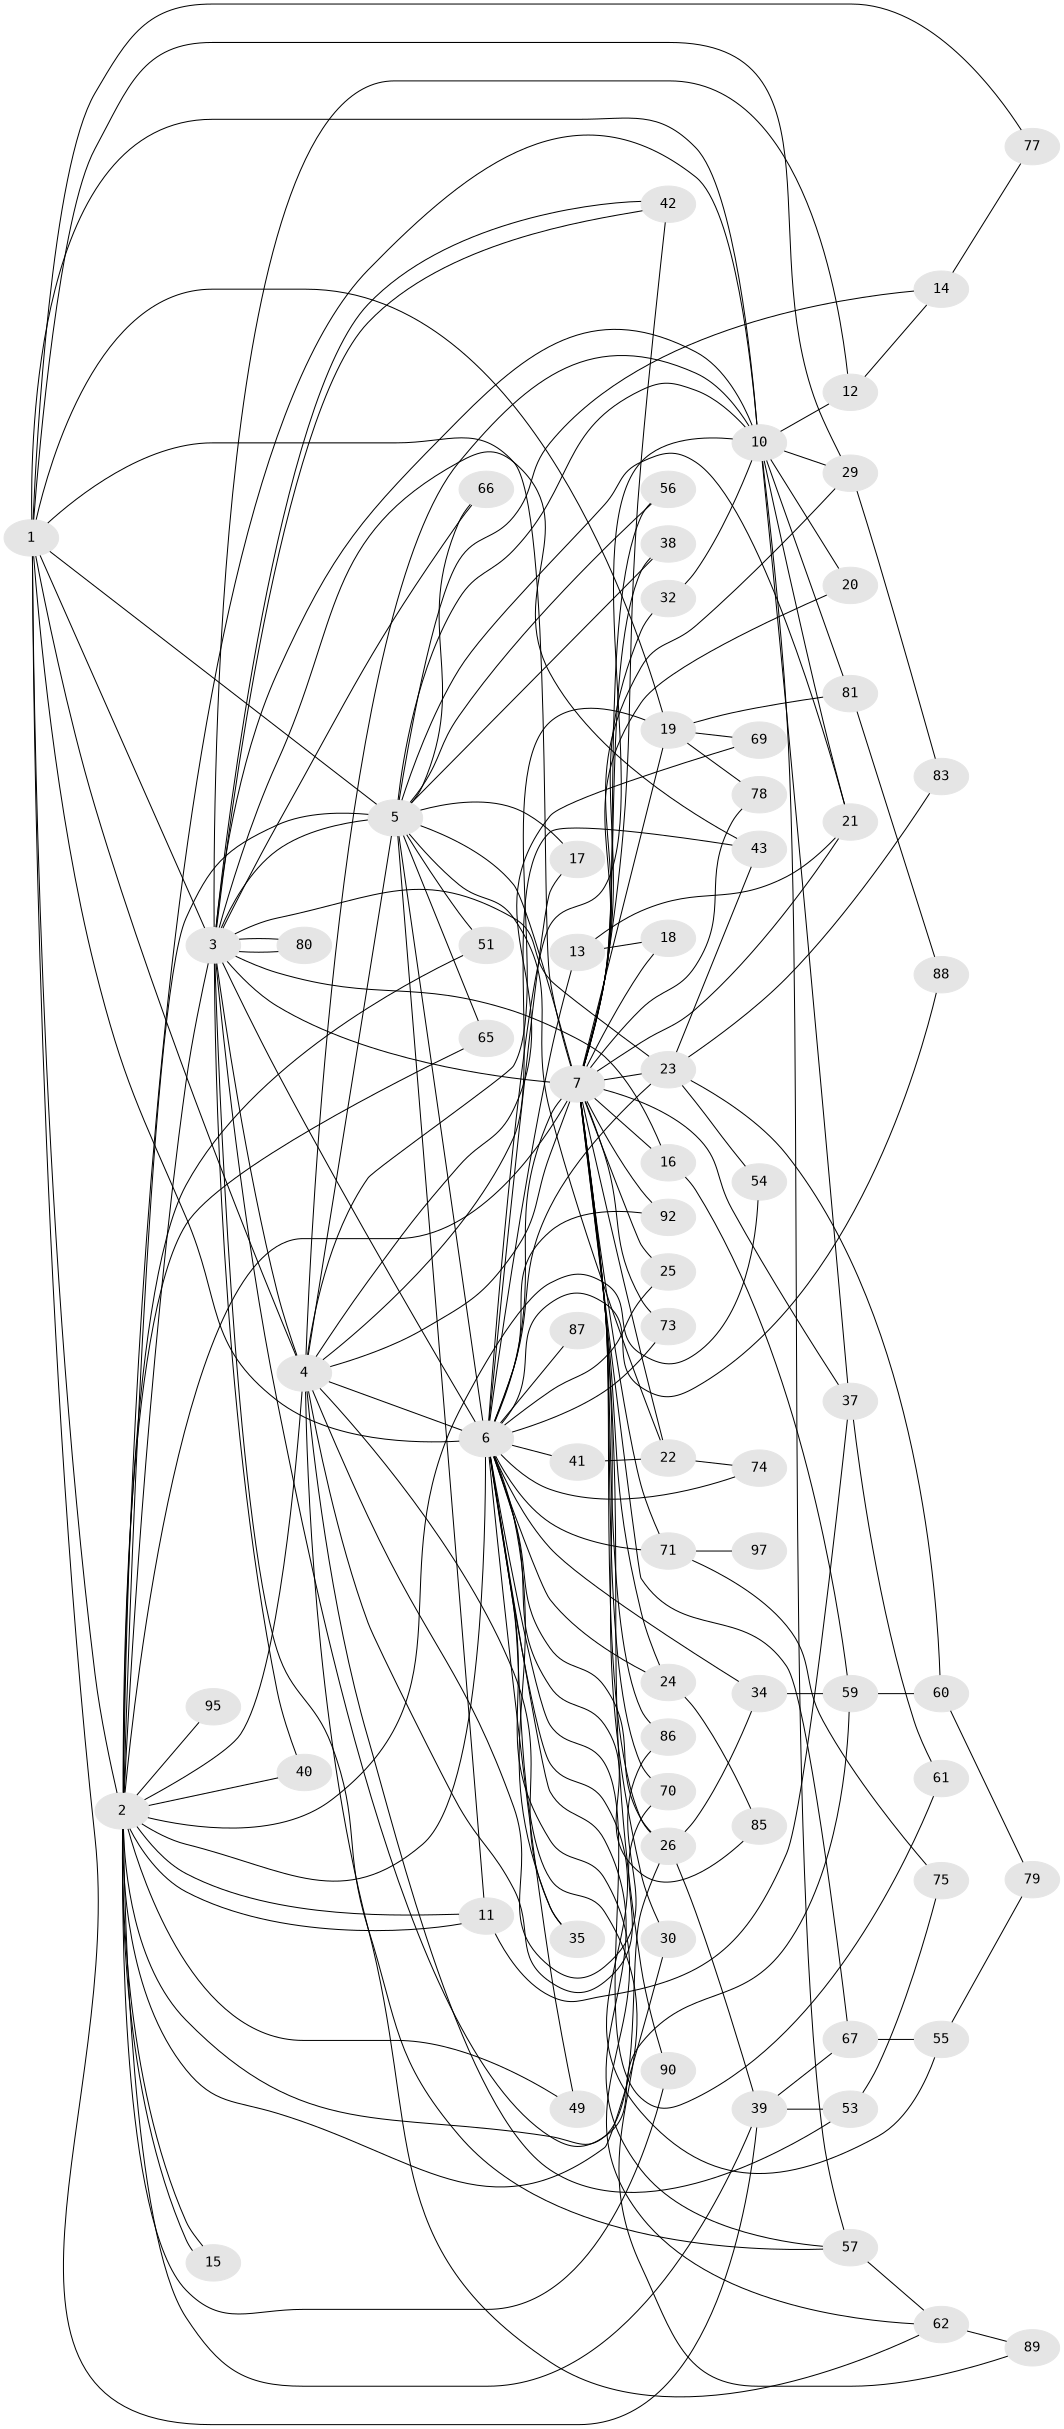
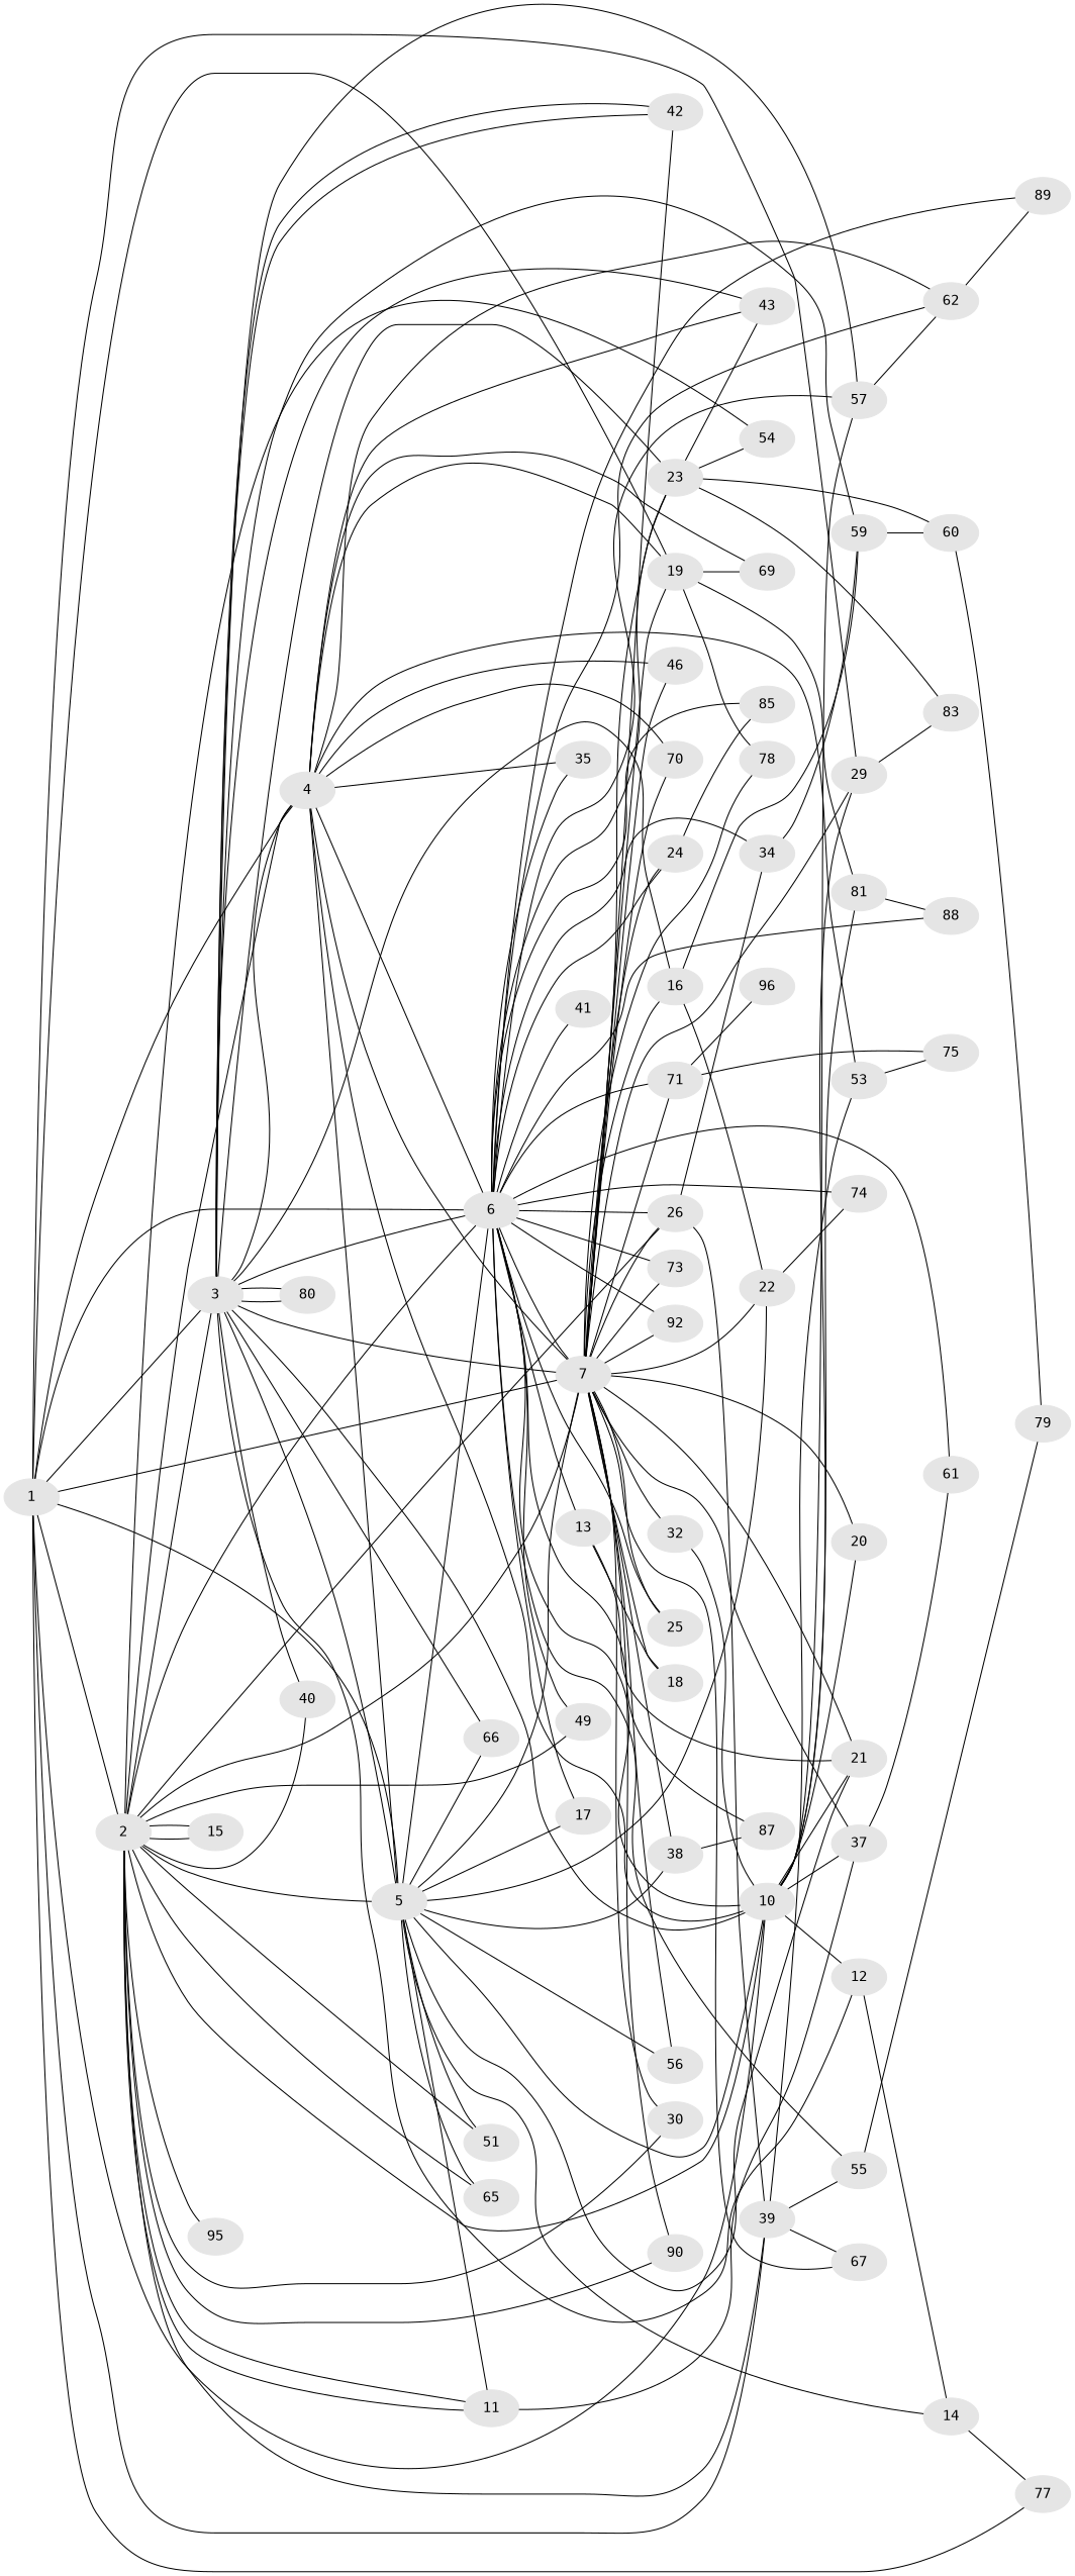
  graph {
    fontname="DejaVu Sans Mono"
    rankdir=LR
    node [color=gray90 fontname="DejaVu Sans Mono" style=filled]
    edge [fontname="DejaVu Sans Mono"]
    1 [super="+27"]
    2 [super="+47"]
    3 [super="+82"]
    4 [super="+31"]
    5 [super="+36"]
    6 [super="+9"]
    7 [super="+8"]
    10 [super="+33"]
    19 [super="+96"]
    29 [super="+45"]
    39 [super="+66"]
    77
    11
    15
    26 [super="+58"]
    30
    40
    49 [super="+84"]
    51
    54
    65
    90
    95
    12 [super="+44"]
    16
    23 [super="+28"]
    42 [super="+50"]
    43 [super="+52"]
    57
    59 [super="+91"]
    n31 [label=66]
    80
    35
-   46 [label=86]
+   46
    53
    62 [super="+68"]
    69
    70
    14
    17
    21 [super="+72"]
    22 [super="+63"]
    38 [super="+86"]
    56
    13
    24
    25
    34 [super="+93"]
    41
    55 [super="+64"]
    61
    71
    73
    74
    85
    87
    88
    89
    92 [super="+94"]
    18
    20
    32
    37 [super="+48"]
    67
    78
    81
    83
    60
    75
    79
-   97
+   97 [label=96]
    1 -- 2
    1 -- 3
    1 -- 4
    1 -- 5
    1 -- 6 [weight=2]
    1 -- 7 [weight=2]
    1 -- 10
    1 -- 19
    1 -- 29
    1 -- 39
    1 -- 77
    2 -- 3
    2 -- 4
    2 -- 5
    2 -- 6 [weight=2]
    2 -- 7 [weight=3]
    2 -- 10
    2 -- 39
    2 -- 11
    2 -- 11
    2 -- 15
    2 -- 15
    2 -- 26
    2 -- 30
    2 -- 40
    2 -- 49 [weight=2]
    2 -- 51
    2 -- 54
    2 -- 65
    2 -- 90
    2 -- 95 [weight=2]
    3 -- 4
    3 -- 5
    3 -- 6 [weight=2]
    3 -- 7 [weight=2]
    3 -- 10
    3 -- 40
    3 -- 12
    3 -- 16
    3 -- 23
    3 -- 42
    3 -- 42
    3 -- 43
    3 -- 57
    3 -- 59
    3 -- n31
    3 -- 80
    3 -- 80
    4 -- 5
    4 -- 6 [weight=3]
    4 -- 7 [weight=2]
    4 -- 10
    4 -- 19
    4 -- 43
    4 -- 35
    4 -- 46
    4 -- 53
    4 -- 62
    4 -- 69
    4 -- 70
    5 -- 6 [weight=2]
    5 -- 7 [weight=2]
    5 -- 10
    5 -- 11
    5 -- 51
    5 -- 65
    5 -- n31
    5 -- 14
    5 -- 17
    5 -- 21
    5 -- 22
    5 -- 38
    5 -- 56
    6 -- 7 [weight=4]
    6 -- 10 [weight=2]
    6 -- 26
    6 -- 49
    6 -- 23
    6 -- 57
    6 -- 35
    6 -- 62
    6 -- 17
    6 -- 13 [weight=2]
    6 -- 24
    6 -- 25
    6 -- 34
    6 -- 41 [weight=2]
    6 -- 55
    6 -- 61
    6 -- 71
    6 -- 73
    6 -- 74
    6 -- 85
    6 -- 87
    6 -- 88
    6 -- 89
    6 -- 92 [weight=2]
    7 -- 19
    7 -- 29
    7 -- 26
    7 -- 30
    7 -- 90
    7 -- 16
    7 -- 23
    7 -- 42
    7 -- 46
    7 -- 70
    7 -- 21
    7 -- 22
    7 -- 38 [weight=2]
    7 -- 56
    7 -- 24
    7 -- 25
    7 -- 71
    7 -- 73
    7 -- 92
    7 -- 18
    7 -- 20
    7 -- 32
    7 -- 37
    7 -- 67
    7 -- 78
    10 -- 29
    10 -- 12 [weight=2]
    10 -- 57
    10 -- 21
    10 -- 20
    10 -- 37
    10 -- 81
    19 -- 69
    19 -- 78
    19 -- 81
    29 -- 83
    39 -- 53
-   67 -- 55 [weight=2]
+   39 -- 55 [weight=2]
    39 -- 67
    11 -- 37
    26 -- 39
    26 -- 34
    12 -- 14
    16 -- 59
-   41 -- 22
+   16 -- 22
    23 -- 54
    23 -- 43
    23 -- 83
    23 -- 60
    57 -- 62
    59 -- 60
    53 -- 75
    62 -- 89
    14 -- 77
    22 -- 74
+   38 -- 87
    13 -- 21
    13 -- 18
    24 -- 85
    34 -- 59
    55 -- 79
    71 -- 75
    71 -- 97
    32 -- 10 [weight=2]
    37 -- 61
    81 -- 88
    60 -- 79
  }
